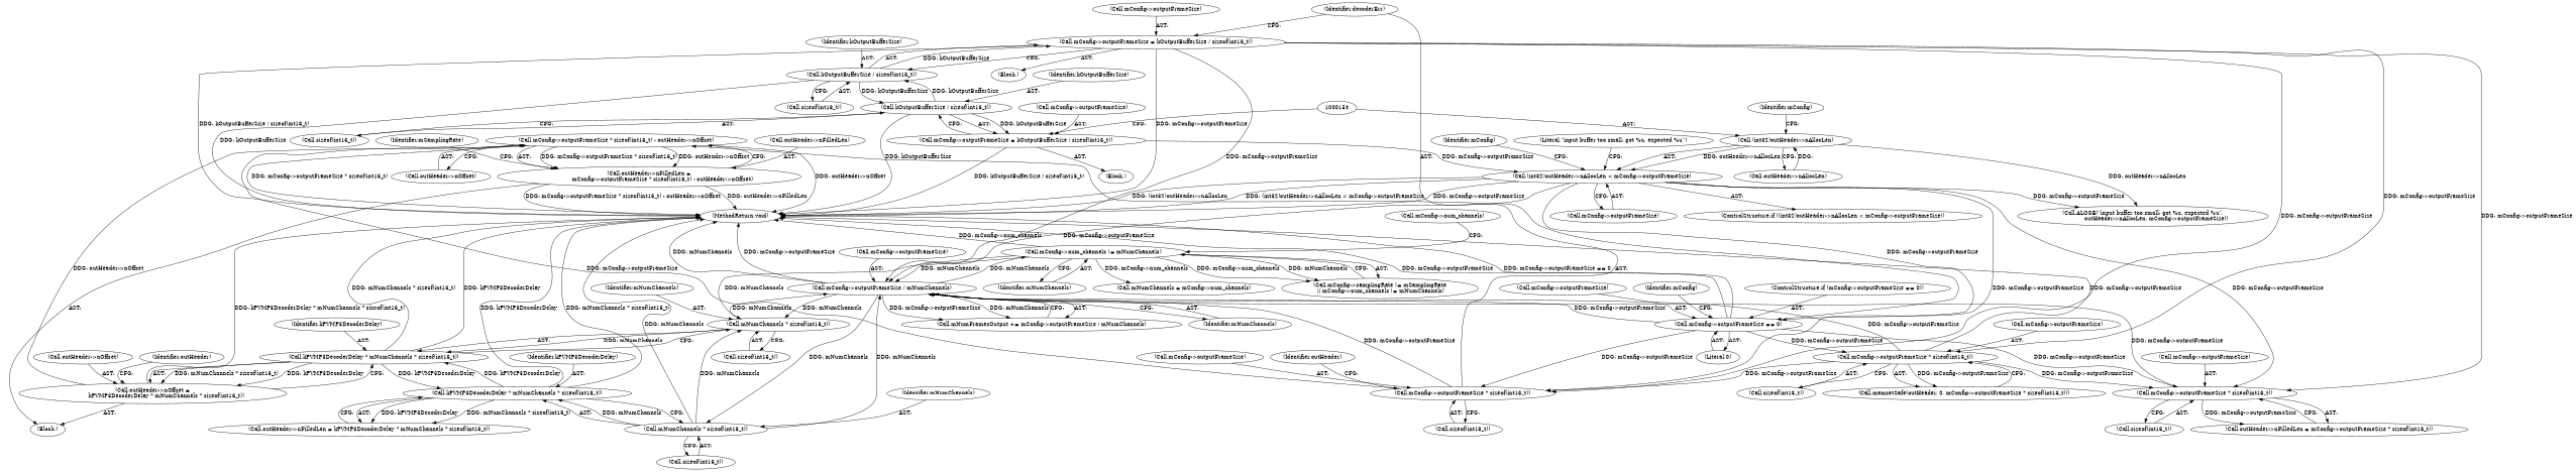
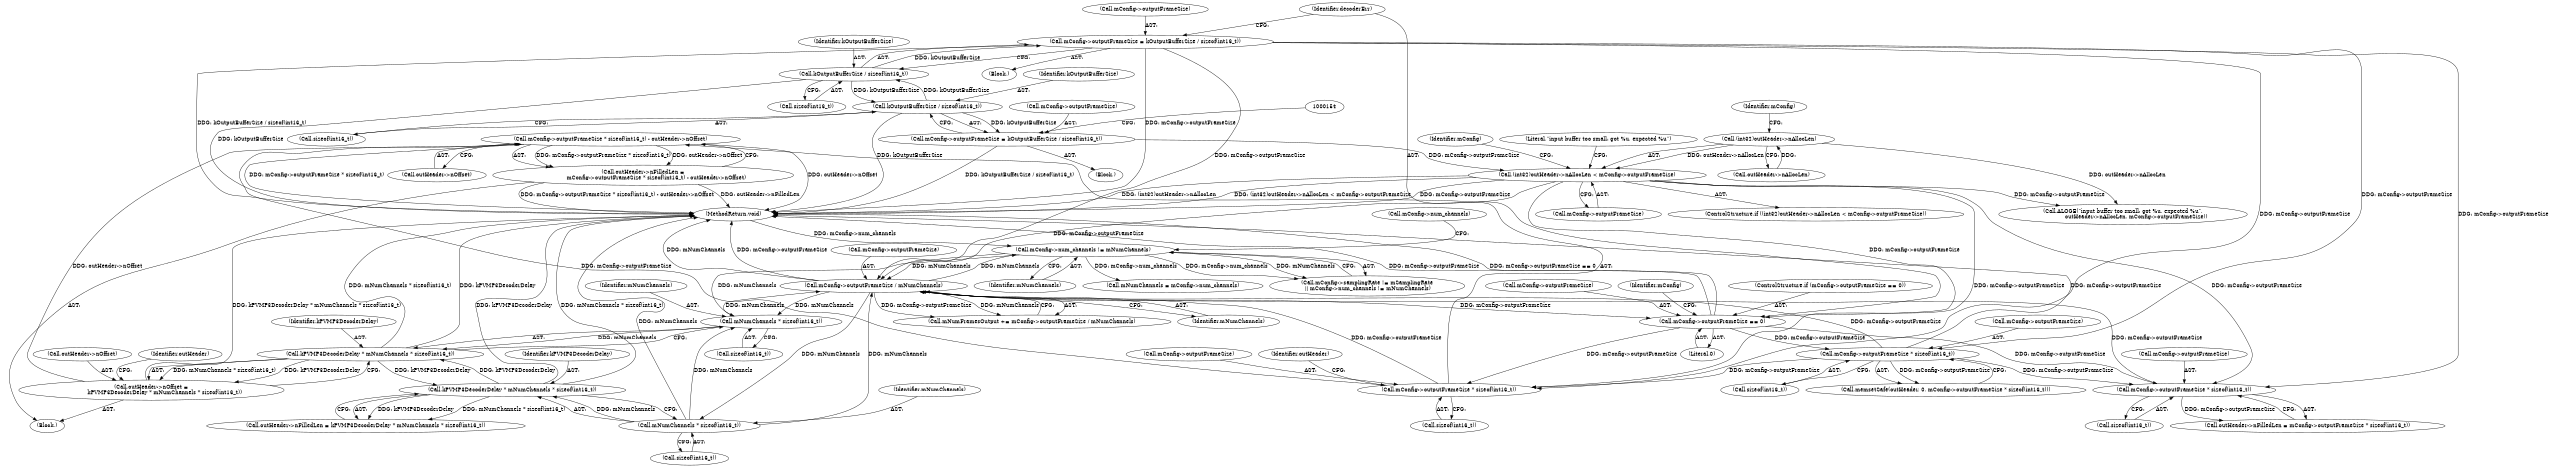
  digraph {
    n1 [label="(Call,mConfig->outputFrameSize * sizeof(int16_t) - outHeader->nOffset)"]
    n2 [label="(Call,outHeader->nFilledLen =\n                mConfig->outputFrameSize * sizeof(int16_t) - outHeader->nOffset)"]
    n3 [label="(MethodReturn,void)"]
    n4 [label="(Call,outHeader->nOffset)"]
    n5 [label="(Block,)"]
    n6 [label="(Call,mConfig->outputFrameSize * sizeof(int16_t))"]
    n7 [label="(Call,mConfig->outputFrameSize / mNumChannels)"]
    n8 [label="(Call,sizeof(int16_t))"]
    n9 [label="(Call,mNumChannels * sizeof(int16_t))"]
    n10 [label="(Call,mNumChannels * sizeof(int16_t))"]
    n11 [label="(Call,mConfig->num_channels != mNumChannels)"]
    n12 [label="(Call,mNumFramesOutput += mConfig->outputFrameSize / mNumChannels)"]
    n13 [label="(Identifier,mNumChannels)"]
    n14 [label="(Call,mConfig->outputFrameSize = kOutputBufferSize / sizeof(int16_t))"]
    n15 [label="(Call,kOutputBufferSize / sizeof(int16_t))"]
    n16 [label="(Call,mConfig->outputFrameSize * sizeof(int16_t))"]
    n17 [label="(Call,mConfig->outputFrameSize * sizeof(int16_t))"]
    n18 [label="(Block,)"]
    n19 [label="(Call,kOutputBufferSize / sizeof(int16_t))"]
    n20 [label="(Call,sizeof(int16_t))"]
    n21 [label="(Call,sizeof(int16_t))"]
    n22 [label="(Call,memsetSafe(outHeader, 0, mConfig->outputFrameSize * sizeof(int16_t)))"]
    n23 [label="(Call,sizeof(int16_t))"]
    n24 [label="(Call,outHeader->nFilledLen = mConfig->outputFrameSize * sizeof(int16_t))"]
    n25 [label="(Call,mConfig->outputFrameSize = kOutputBufferSize / sizeof(int16_t))"]
    n26 [label="(Call,sizeof(int16_t))"]
    n27 [label="(Call,(int32)outHeader->nAllocLen < mConfig->outputFrameSize)"]
    n28 [label="(Block,)"]
    n29 [label="(Call,mConfig->outputFrameSize == 0)"]
    n30 [label="(ControlStructure,if ((int32)outHeader->nAllocLen < mConfig->outputFrameSize))"]
    n31 [label="(Call,mConfig->outputFrameSize)"]
    n32 [label="(Call,ALOGE(\"input buffer too small: got %u, expected %u\",\n                outHeader->nAllocLen, mConfig->outputFrameSize))"]
    n33 [label="(Literal,0)"]
    n34 [label="(Call,(int32)outHeader->nAllocLen)"]
    n35 [label="(Call,outHeader->nAllocLen)"]
    n36 [label="(ControlStructure,if (mConfig->outputFrameSize == 0))"]
    n37 [label="(Call,outHeader->nOffset =\n                kPVMP3DecoderDelay * mNumChannels * sizeof(int16_t))"]
    n38 [label="(Call,kPVMP3DecoderDelay * mNumChannels * sizeof(int16_t))"]
    n39 [label="(Call,kPVMP3DecoderDelay * mNumChannels * sizeof(int16_t))"]
    n40 [label="(Call,outHeader->nFilledLen = kPVMP3DecoderDelay * mNumChannels * sizeof(int16_t))"]
    n41 [label="(Call,sizeof(int16_t))"]
    n42 [label="(Call,sizeof(int16_t))"]
    n43 [label="(Call,mConfig->samplingRate != mSamplingRate\n || mConfig->num_channels != mNumChannels)"]
    n44 [label="(Identifier,mNumChannels)"]
    n45 [label="(Call,mNumChannels = mConfig->num_channels)"]
    n46 [label="(Identifier,mConfig)"]
-   n47 [label="(Call,outHeader->nFilledLen)"]
    n48 [label="(Identifier,decoderErr)"]
-   n49 [label="(Identifier,mSamplingRate)"]
    n50 [label="(Call,mConfig->outputFrameSize)"]
    n51 [label="(Literal,\"input buffer too small: got %u, expected %u\")"]
    n52 [label="(Call,mConfig->outputFrameSize)"]
    n53 [label="(Call,mConfig->outputFrameSize)"]
    n54 [label="(Identifier,kPVMP3DecoderDelay)"]
    n55 [label="(Identifier,outHeader)"]
    n56 [label="(Identifier,mNumChannels)"]
    n57 [label="(Call,mConfig->outputFrameSize)"]
    n58 [label="(Identifier,kOutputBufferSize)"]
    n59 [label="(Identifier,mNumChannels)"]
    n60 [label="(Identifier,kPVMP3DecoderDelay)"]
    n61 [label="(Call,mConfig->outputFrameSize)"]
    n62 [label="(Identifier,mConfig)"]
    n63 [label="(Call,outHeader->nOffset)"]
    n64 [label="(Call,mConfig->num_channels)"]
    n65 [label="(Identifier,outHeader)"]
    n66 [label="(Call,mConfig->outputFrameSize)"]
    n67 [label="(Identifier,kOutputBufferSize)"]
    n68 [label="(Identifier,mConfig)"]
    n69 [label="(Call,mConfig->outputFrameSize)"]
    n70 [label=1000154]
    n1 -> n2 [label="AST: "]
    n1 -> n2 [label="DDG: mConfig->outputFrameSize * sizeof(int16_t)"]
    n1 -> n2 [label="DDG: outHeader->nOffset"]
    n1 -> n3 [label="DDG: outHeader->nOffset"]
    n1 -> n3 [label="DDG: mConfig->outputFrameSize * sizeof(int16_t)"]
    n1 -> n4 [label="CFG: "]
    n2 -> n1 [label="CFG: "]
    n2 -> n3 [label="DDG: mConfig->outputFrameSize * sizeof(int16_t) - outHeader->nOffset"]
    n2 -> n3 [label="DDG: outHeader->nFilledLen"]
    n2 -> n5 [label="AST: "]
    n4 -> n1 [label="AST: "]
    n6 -> n1 [label="AST: "]
    n6 -> n1 [label="DDG: mConfig->outputFrameSize"]
    n6 -> n7 [label="DDG: mConfig->outputFrameSize"]
    n6 -> n8 [label="CFG: "]
    n7 -> n3 [label="DDG: mNumChannels"]
    n7 -> n3 [label="DDG: mConfig->outputFrameSize"]
    n7 -> n9 [label="DDG: mNumChannels"]
    n7 -> n10 [label="DDG: mNumChannels"]
    n7 -> n11 [label="DDG: mNumChannels"]
    n7 -> n12 [label="AST: "]
    n7 -> n12 [label="DDG: mConfig->outputFrameSize"]
    n7 -> n12 [label="DDG: mNumChannels"]
    n7 -> n13 [label="CFG: "]
    n8 -> n6 [label="AST: "]
    n9 -> n7 [label="DDG: mNumChannels"]
    n9 -> n38 [label="AST: "]
    n9 -> n38 [label="DDG: mNumChannels"]
    n9 -> n41 [label="CFG: "]
    n10 -> n3 [label="DDG: mNumChannels"]
    n10 -> n7 [label="DDG: mNumChannels"]
    n10 -> n9 [label="DDG: mNumChannels"]
    n10 -> n39 [label="AST: "]
    n10 -> n39 [label="DDG: mNumChannels"]
    n10 -> n42 [label="CFG: "]
-   n11 -> n3 [label="DDG: mConfig->num_channels"]
+   n3 -> n11 [label="DDG: mConfig->num_channels"]
    n11 -> n7 [label="DDG: mNumChannels"]
    n11 -> n9 [label="DDG: mNumChannels"]
    n11 -> n43 [label="AST: "]
    n11 -> n43 [label="DDG: mConfig->num_channels"]
    n11 -> n43 [label="DDG: mNumChannels"]
    n11 -> n44 [label="CFG: "]
    n11 -> n45 [label="DDG: mConfig->num_channels"]
    n12 -> n7 [label="CFG: "]
    n13 -> n7 [label="AST: "]
    n14 -> n3 [label="DDG: mConfig->outputFrameSize"]
    n14 -> n3 [label="DDG: kOutputBufferSize / sizeof(int16_t)"]
    n14 -> n6 [label="DDG: mConfig->outputFrameSize"]
    n14 -> n7 [label="DDG: mConfig->outputFrameSize"]
    n14 -> n15 [label="CFG: "]
    n14 -> n16 [label="DDG: mConfig->outputFrameSize"]
    n14 -> n17 [label="DDG: mConfig->outputFrameSize"]
    n14 -> n18 [label="AST: "]
    n15 -> n3 [label="DDG: kOutputBufferSize"]
    n15 -> n14 [label="AST: "]
    n15 -> n14 [label="DDG: kOutputBufferSize"]
    n15 -> n19 [label="DDG: kOutputBufferSize"]
    n15 -> n20 [label="CFG: "]
    n16 -> n3 [label="DDG: mConfig->outputFrameSize"]
    n16 -> n6 [label="DDG: mConfig->outputFrameSize"]
    n16 -> n7 [label="DDG: mConfig->outputFrameSize"]
    n16 -> n17 [label="DDG: mConfig->outputFrameSize"]
    n16 -> n21 [label="CFG: "]
    n16 -> n22 [label="AST: "]
    n16 -> n22 [label="DDG: mConfig->outputFrameSize"]
    n17 -> n7 [label="DDG: mConfig->outputFrameSize"]
    n17 -> n23 [label="CFG: "]
    n17 -> n24 [label="AST: "]
    n17 -> n24 [label="DDG: mConfig->outputFrameSize"]
    n19 -> n3 [label="DDG: kOutputBufferSize"]
    n19 -> n15 [label="DDG: kOutputBufferSize"]
    n19 -> n25 [label="AST: "]
    n19 -> n25 [label="DDG: kOutputBufferSize"]
    n19 -> n26 [label="CFG: "]
    n20 -> n15 [label="AST: "]
    n21 -> n16 [label="AST: "]
    n22 -> n16 [label="CFG: "]
    n23 -> n17 [label="AST: "]
    n24 -> n17 [label="CFG: "]
    n25 -> n3 [label="DDG: kOutputBufferSize / sizeof(int16_t)"]
    n25 -> n19 [label="CFG: "]
    n25 -> n27 [label="DDG: mConfig->outputFrameSize"]
    n25 -> n28 [label="AST: "]
    n26 -> n19 [label="AST: "]
    n27 -> n3 [label="DDG: (int32)outHeader->nAllocLen"]
    n27 -> n3 [label="DDG: (int32)outHeader->nAllocLen < mConfig->outputFrameSize"]
    n27 -> n3 [label="DDG: mConfig->outputFrameSize"]
    n27 -> n6 [label="DDG: mConfig->outputFrameSize"]
    n27 -> n7 [label="DDG: mConfig->outputFrameSize"]
    n27 -> n17 [label="DDG: mConfig->outputFrameSize"]
    n27 -> n29 [label="DDG: mConfig->outputFrameSize"]
    n27 -> n30 [label="AST: "]
    n27 -> n31 [label="CFG: "]
    n27 -> n32 [label="DDG: mConfig->outputFrameSize"]
    n29 -> n3 [label="DDG: mConfig->outputFrameSize == 0"]
    n29 -> n3 [label="DDG: mConfig->outputFrameSize"]
    n29 -> n6 [label="DDG: mConfig->outputFrameSize"]
-   n29 -> n7 [label="DDG: mConfig->outputFrameSize"]
+   n7 -> n29 [label="DDG: mConfig->outputFrameSize"]
    n29 -> n16 [label="DDG: mConfig->outputFrameSize"]
    n29 -> n17 [label="DDG: mConfig->outputFrameSize"]
    n29 -> n33 [label="AST: "]
    n31 -> n27 [label="AST: "]
    n33 -> n29 [label="AST: "]
    n34 -> n27 [label="AST: "]
    n34 -> n27 [label="DDG: outHeader->nAllocLen"]
    n34 -> n32 [label="DDG: outHeader->nAllocLen"]
    n34 -> n35 [label="CFG: "]
    n35 -> n34 [label="DDG: "]
    n36 -> n29 [label="AST: "]
    n37 -> n1 [label="DDG: outHeader->nOffset"]
    n37 -> n3 [label="DDG: kPVMP3DecoderDelay * mNumChannels * sizeof(int16_t)"]
    n37 -> n5 [label="AST: "]
    n37 -> n38 [label="CFG: "]
    n38 -> n3 [label="DDG: mNumChannels * sizeof(int16_t)"]
    n38 -> n3 [label="DDG: kPVMP3DecoderDelay"]
    n38 -> n9 [label="CFG: "]
    n38 -> n37 [label="AST: "]
    n38 -> n37 [label="DDG: kPVMP3DecoderDelay"]
    n38 -> n37 [label="DDG: mNumChannels * sizeof(int16_t)"]
    n38 -> n39 [label="DDG: kPVMP3DecoderDelay"]
    n39 -> n3 [label="DDG: kPVMP3DecoderDelay"]
    n39 -> n3 [label="DDG: mNumChannels * sizeof(int16_t)"]
    n39 -> n10 [label="CFG: "]
    n39 -> n38 [label="DDG: kPVMP3DecoderDelay"]
    n39 -> n40 [label="AST: "]
    n39 -> n40 [label="DDG: kPVMP3DecoderDelay"]
    n39 -> n40 [label="DDG: mNumChannels * sizeof(int16_t)"]
    n40 -> n39 [label="CFG: "]
    n41 -> n9 [label="AST: "]
    n42 -> n10 [label="AST: "]
    n43 -> n11 [label="CFG: "]
    n44 -> n11 [label="AST: "]
    n46 -> n27 [label="CFG: "]
-   n47 -> n2 [label="AST: "]
    n48 -> n14 [label="CFG: "]
    n48 -> n29 [label="AST: "]
-   n49 -> n2 [label="CFG: "]
    n50 -> n7 [label="AST: "]
    n51 -> n27 [label="CFG: "]
    n52 -> n14 [label="AST: "]
    n53 -> n29 [label="AST: "]
    n54 -> n39 [label="AST: "]
    n55 -> n6 [label="CFG: "]
    n56 -> n9 [label="AST: "]
    n57 -> n6 [label="AST: "]
    n58 -> n19 [label="AST: "]
    n59 -> n10 [label="AST: "]
    n60 -> n38 [label="AST: "]
    n61 -> n25 [label="AST: "]
    n62 -> n29 [label="CFG: "]
    n63 -> n37 [label="AST: "]
    n64 -> n11 [label="CFG: "]
    n65 -> n37 [label="CFG: "]
    n66 -> n17 [label="AST: "]
    n67 -> n15 [label="AST: "]
    n68 -> n34 [label="CFG: "]
    n69 -> n16 [label="AST: "]
    n70 -> n25 [label="CFG: "]
-   n70 -> n34 [label="AST: "]
  }
